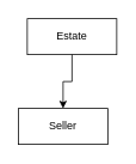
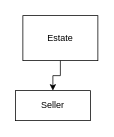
  <mxCell id="0" />
  <mxCell id="1" parent="0" />
- <mxCell id="2" value="Estate" style="whiteSpace=wrap;html=1;" vertex="1" parent="1"><mxGeometry x="30" y="20" width="100" height="40" as="geometry" /></mxCell>
+ <mxCell id="2" value="Estate" style="whiteSpace=wrap;html=1;" vertex="1" parent="1"><mxGeometry x="30" y="20" width="100" height="60" as="geometry" /></mxCell>
  <mxCell id="3" value="" style="edgeStyle=elbowEdgeStyle;elbow=vertical;html=1;rounded=0;" edge="1" parent="1" source="2" target="4"><mxGeometry relative="1" as="geometry" /></mxCell>
  <mxCell id="4" value="Seller" style="whiteSpace=wrap;html=1;" vertex="1" parent="1"><mxGeometry x="20" y="120" width="100" height="40" as="geometry" /></mxCell>
